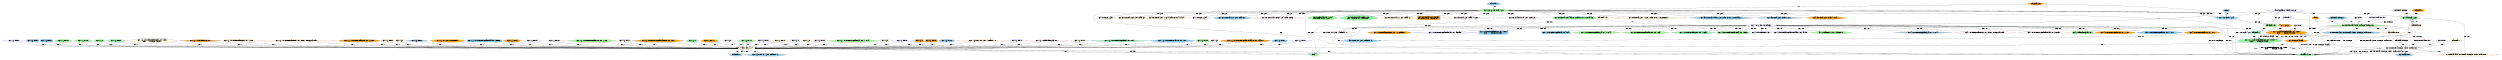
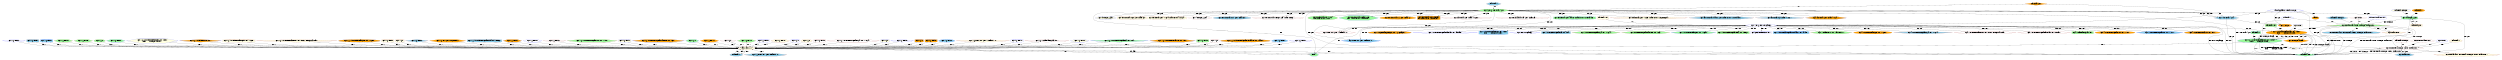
  digraph {
    fontname="DejaVu Sans Mono"
    node [color=brown fillcolor=white fontname="DejaVu Sans Mono" shape=hexagon style=filled]
    edge [fontname="DejaVu Sans Mono"]
    n1 [fillcolor=orange label="(Call,kvm_vcpu_ioctl_get_cpuid2(vcpu, &cpuid,\n\t\t\t\t\t      cpuid_arg->entries))" shape=ellipse]
    n2 [color=blue fillcolor=palegreen label="(Call,r = kvm_vcpu_ioctl_get_cpuid2(vcpu, &cpuid,\n\t\t\t\t\t      cpuid_arg->entries))" shape=ellipse]
    n3 [label="(Call,copy_to_user(cpuid_arg, &cpuid, sizeof cpuid))" shape=ellipse]
    n4 [fillcolor=orange label="(Call,cpuid_arg->entries)"]
-   n5 [color=blue fillcolor=palegreen label="(MethodReturn,long)" shape=diamond]
+   n5 [color=blue fillcolor=palegreen label="(Identifier,long)" shape=diamond]
    n6 [color=blue fillcolor=lightyellow label="(Block,)" shape=diamond]
    n7 [fillcolor=lightyellow label="(Return,return r;)"]
    n8 [fillcolor=skyblue label="(Call,sizeof cpuid)"]
    n9 [fillcolor=lightyellow label="(ControlStructure,if (copy_to_user(cpuid_arg, &cpuid, sizeof cpuid)))"]
    n10 [color=blue label="(Call,*vcpu = filp->private_data)"]
    n11 [fillcolor=skyblue label="(Call,kvm_vcpu_ioctl_x86_set_mce(vcpu, &mce))" shape=cylinder]
    n12 [fillcolor=palegreen label="(Call,kvm_vcpu_ioctl_x86_get_xsave(vcpu, u.xsave))"]
    n13 [color=blue fillcolor=palegreen label="(Block,)"]
    n14 [fillcolor=palegreen label="(Call,vcpu_ioctl_tpr_access_reporting(vcpu, &tac))"]
    n15 [color=blue fillcolor=palegreen label="(Call,kvm_vcpu_ioctl_get_lapic(vcpu, u.lapic))"]
    n16 [color=blue fillcolor=skyblue label="(Call,msr_io(vcpu, argp, do_set_msr, 0))"]
    n17 [fillcolor=palegreen label="(Call,kvm_vcpu_ioctl_x86_setup_mce(vcpu, mcg_cap))" shape=cylinder]
-   n18 [color=blue label="(Call,kvm_vcpu_ioctl_nmi(vcpu))" shape=cylinder]
-   n19 [color=blue label="(Call,kvm_vcpu_ioctl_x86_set_vcpu_events(vcpu, &events))" shape=cylinder]
-   n20 [fillcolor=palegreen label="(Call,kvm_set_tsc_khz(vcpu, user_tsc_khz))"]
+   n18 [color=blue label="(Call,argp_vcpu_ioctl_nmi(vcpu))" shape=cylinder]
+   n19 [color=blue fillcolor=skyblue label="(Call,kvm_vcpu_ioctl_x86_set_vcpu_events(vcpu, &events))" shape=cylinder]
+   n20 [fillcolor=palegreen label="(Call,kvm_set_tsc_khz(vcpu, user_void_khz))"]
+   n21 [fillcolor=orange label="(Call,kvm_vcpu_ioctl_set_lapic(vcpu, u.lapic))" shape=ellipse]
    n22 [fillcolor=skyblue label="(Call,kvm_vcpu_ioctl_x86_set_xsave(vcpu, u.xsave))" shape=diamond]
    n23 [label="(Call,kvm_vcpu_ioctl_set_cpuid(vcpu, &cpuid, cpuid_arg->entries))"]
    n24 [label="(Call,kvm_vcpu_ioctl_x86_get_debugregs(vcpu, &dbgregs))"]
    n25 [fillcolor=palegreen label="(Call,kvm_set_guest_paused(vcpu))" shape=cylinder]
    n26 [fillcolor=orange label="(Call,kvm_vcpu_ioctl_x86_get_xcrs(vcpu, u.xcrs))" shape=ellipse]
    n27 [label="(Call,msr_io(vcpu, argp, kvm_get_msr, 1))"]
    n28 [color=blue fillcolor=skyblue label="(Call,kvm_vcpu_ioctl_x86_set_xcrs(vcpu, u.xcrs))"]
    n29 [color=blue fillcolor=orange label="(Call,kvm_lapic_set_vapic_addr(vcpu, va.vapic_addr))" shape=ellipse]
    n30 [color=blue label="(Call,kvm_vcpu_ioctl_x86_set_debugregs(vcpu, &dbgregs))" shape=diamond]
    n31 [color=blue fillcolor=orange label="(Call,kvm_vcpu_ioctl_interrupt(vcpu, &irq))" shape=ellipse]
    n32 [color=blue fillcolor=skyblue label="(Call,kvm_vcpu_ioctl_set_cpuid2(vcpu, &cpuid,\n\t\t\t\t\t      cpuid_arg->entries))" shape=cylinder]
+   n33 [color=blue label="(Call,filp->private_data)" shape=diamond]
    n34 [fillcolor=palegreen label="(Call,copy_from_user(&cpuid, cpuid_arg, sizeof cpuid))" shape=diamond]
    n35 [fillcolor=lightyellow label="(Call,sizeof cpuid)" shape=diamond]
    n36 [fillcolor=skyblue label="(ControlStructure,if (copy_from_user(&cpuid, cpuid_arg, sizeof cpuid)))" shape=ellipse]
    n37 [color=blue fillcolor=palegreen label="(Call,*cpuid_arg = argp)" shape=cylinder]
    n38 [fillcolor=lightyellow label="(Identifier,argp)" shape=cylinder]
    n39 [fillcolor=palegreen label="(Call,*argp = (void __user *)arg)"]
    n40 [fillcolor=skyblue label="(Call,(void __user *)arg)"]
    n41 [fillcolor=palegreen label="(Call,copy_to_user(argp, u.xcrs,\n\t\t\t\t sizeof(struct kvm_xcrs)))" shape=ellipse]
    n42 [color=blue fillcolor=palegreen label="(Call,copy_from_user(&dbgregs, argp,\n\t\t\t\t   sizeof(struct kvm_debugregs)))"]
-   n43 [fillcolor=lightyellow label="(Call,copy_from_user(&va, argp, sizeof va))" shape=ellipse]
+   n43 [fillcolor=orange label="(Call,copy_from_user(&va, argp, sizeof va))" shape=ellipse]
    n44 [color=blue fillcolor=orange label="(Call,copy_to_user(argp, &dbgregs,\n\t\t\t\t sizeof(struct kvm_debugregs)))" shape=cylinder]
    n45 [label="(Call,memdup_user(argp, sizeof(*u.lapic)))" shape=diamond]
    n46 [label="(Call,copy_from_user(&mce, argp, sizeof mce))" shape=diamond]
    n47 [color=blue fillcolor=palegreen label="(Call,copy_to_user(argp, &events, sizeof(struct kvm_vcpu_events)))" shape=cylinder]
    n48 [fillcolor=lightyellow label="(Call,copy_to_user(argp, u.lapic, sizeof(struct kvm_lapic_state)))" shape=diamond]
    n49 [fillcolor=skyblue label="(Call,copy_from_user(&events, argp, sizeof(struct kvm_vcpu_events)))"]
-   n50 [fillcolor=skyblue label="(Call,memdup_user(argp, sizeof(*u.xcrs)))" shape=diamond]
+   n50 [fillcolor=skyblue label="(Call,memdup_user(cap, sizeof(*u.xcrs)))" shape=diamond]
    n51 [color=blue fillcolor=orange label="(Call,memdup_user(argp, sizeof(*u.xsave)))"]
    n52 [color=blue fillcolor=lightyellow label="(Call,*cpuid_arg = argp)" shape=ellipse]
    n53 [fillcolor=lightyellow label="(Call,copy_from_user(&tac, argp, sizeof tac))" shape=cylinder]
    n54 [fillcolor=lightyellow label="(Call,copy_to_user(argp, u.xsave, sizeof(struct kvm_xsave)))" shape=cylinder]
    n55 [label="(Call,*cpuid_arg = argp)"]
    n56 [fillcolor=skyblue label="(Call,copy_from_user(&irq, argp, sizeof irq))" shape=ellipse]
    n57 [label="(Call,copy_from_user(&mcg_cap, argp, sizeof mcg_cap))"]
    n58 [color=blue fillcolor=orange label="(Call,(u32)arg)" shape=ellipse]
    n59 [color=blue label="(MethodParameterIn,unsigned long arg)"]
    1000100 [color=blue fillcolor=orange shape=ellipse]
    n61 [fillcolor=skyblue label="(Identifier,r)" shape=ellipse]
    n62 [color=blue fillcolor=skyblue label="(Call,r = -ENOMEM)" shape=ellipse]
    n63 [color=blue label="(Call,r = -EFAULT)" shape=diamond]
    n64 [color=blue label="(Call,r = -EFAULT)" shape=diamond]
    n65 [fillcolor=skyblue label="(Call,r = -ENOMEM)" shape=cylinder]
    n66 [color=blue fillcolor=skyblue label="(Call,r = -EFAULT)" shape=cylinder]
    n67 [fillcolor=orange label="(Identifier,argp)" shape=diamond]
    n68 [fillcolor=orange label="(Identifier,r)" shape=ellipse]
    n69 [fillcolor=palegreen label="(Call,r = -EFAULT)"]
    n70 [fillcolor=palegreen label="(Call,r = -ENOMEM)"]
    n71 [fillcolor=palegreen label="(Call,r = 0)" shape=ellipse]
    n72 [color=blue label="(Call,&cpuid)" shape=ellipse]
    n73 [color=blue fillcolor=palegreen label="(Call,r = -EFAULT)"]
    n74 [color=blue fillcolor=lightyellow label="(Call,r = kvm_vcpu_ioctl_set_cpuid2(vcpu, &cpuid,\n\t\t\t\t\t      cpuid_arg->entries))"]
    n75 [color=blue fillcolor=orange label="(Call,r = kvm_vcpu_ioctl_nmi(vcpu))" shape=diamond]
    n76 [fillcolor=lightyellow label="(Call,r = kvm_vcpu_ioctl_set_lapic(vcpu, u.lapic))" shape=cylinder]
    n77 [fillcolor=lightyellow label="(Call,r = kvm_vcpu_ioctl_set_cpuid(vcpu, &cpuid, cpuid_arg->entries))" shape=diamond]
    n78 [color=blue fillcolor=lightyellow label="(Identifier,cpuid_arg)" shape=ellipse]
    n79 [color=blue fillcolor=orange label="(Call,r = kvm_vcpu_ioctl_get_lapic(vcpu, u.lapic))" shape=ellipse]
    n80 [fillcolor=lightyellow label="(Call,r = -EFAULT)" shape=cylinder]
    n81 [fillcolor=palegreen label="(Identifier,vcpu)" shape=cylinder]
    n82 [fillcolor=lightyellow label="(Call,r = 0)" shape=cylinder]
    n83 [fillcolor=skyblue label="(Call,r = -EFAULT)" shape=diamond]
    n84 [fillcolor=orange label="(Call,r = vcpu->arch.virtual_tsc_khz)"]
    n85 [fillcolor=skyblue label="(Call,r = kvm_vcpu_ioctl_x86_setup_mce(vcpu, mcg_cap))" shape=cylinder]
    n86 [color=blue fillcolor=orange label="(Call,r = -EFAULT)"]
    n87 [color=blue label="(Call,r = -EFAULT)"]
    n88 [label="(Call,r = -EFAULT)" shape=diamond]
    n89 [fillcolor=palegreen label="(Call,r = kvm_vcpu_ioctl_x86_set_xcrs(vcpu, u.xcrs))"]
    n90 [fillcolor=lightyellow label="(Identifier,r)" shape=ellipse]
    n91 [color=blue fillcolor=lightyellow label="(Call,&cpuid)" shape=cylinder]
    n92 [color=blue fillcolor=lightyellow label="(Call,r = -EINVAL)" shape=cylinder]
    n93 [color=blue fillcolor=orange label="(Call,r = vcpu_ioctl_tpr_access_reporting(vcpu, &tac))"]
    n94 [color=blue fillcolor=palegreen label="(Call,r = 0)"]
    n95 [fillcolor=lightyellow label="(Identifier,vcpu)" shape=cylinder]
    n96 [fillcolor=orange label="(Call,r = -EINVAL)"]
    n97 [label="(Call,r = 0)" shape=diamond]
    n98 [fillcolor=skyblue label="(Call,r = msr_io(vcpu, argp, do_set_msr, 0))"]
    n99 [label="(Identifier,cpuid_arg)" shape=cylinder]
    n100 [fillcolor=palegreen label="(Call,r = -EINVAL)"]
    n101 [color=blue fillcolor=palegreen label="(Identifier,r)" shape=cylinder]
    n102 [color=blue label="(Call,r = -EFAULT)" shape=cylinder]
    n103 [fillcolor=lightyellow label="(Call,r = -EINVAL)"]
    n104 [color=blue label="(Identifier,r)" shape=ellipse]
    n105 [color=blue label="(Call,r = 0)" shape=cylinder]
    n106 [fillcolor=lightyellow label="(Call,r = 0)" shape=ellipse]
    n107 [label="(Call,r = -EFAULT)" shape=cylinder]
-   n108 [fillcolor=palegreen label="(Call,r = kvm_vcpu_ioctl_x86_set_xsave(vcpu, u.xsave))"]
+   n108 [label="(Call,r = kvm_vcpu_ioctl_x86_set_xsave(vcpu, u.xsave))"]
    n109 [color=blue fillcolor=lightyellow label="(Call,r = 0)" shape=cylinder]
    n110 [color=blue label="(ControlStructure,goto out;)" shape=cylinder]
    n111 [color=blue label="(Call,r = -EFAULT)" shape=diamond]
    n112 [color=blue fillcolor=orange label="(Call,r = 0)" shape=cylinder]
    n113 [color=blue fillcolor=orange label="(Call,r = -EFAULT)" shape=cylinder]
    n114 [color=blue fillcolor=skyblue label="(Call,r = -EFAULT)" shape=ellipse]
    n115 [fillcolor=lightyellow label="(Call,r = msr_io(vcpu, argp, kvm_get_msr, 1))" shape=diamond]
    n116 [fillcolor=skyblue label="(Identifier,cpuid_arg)"]
    n117 [color=blue label="(Call,r = -EINVAL)" shape=cylinder]
    n118 [label="(Call,r = kvm_set_guest_paused(vcpu))" shape=diamond]
    n119 [color=blue fillcolor=lightyellow label="(Call,r = -EFAULT)"]
    n120 [label="(Call,&cpuid)" shape=diamond]
    n121 [label="(ControlStructure,goto out;)" shape=ellipse]
    n122 [color=blue fillcolor=palegreen label="(Call,r = kvm_vcpu_ioctl_x86_set_mce(vcpu, &mce))" shape=diamond]
    n123 [fillcolor=skyblue label="(Identifier,u)"]
-   n124 [color=blue fillcolor=skyblue label="(Call,r = kvm_vcpu_ioctl_interrupt(vcpu, &irq))"]
+   n124 [color=blue fillcolor=orange label="(Call,r = kvm_vcpu_ioctl_interrupt(vcpu, &irq))"]
    n125 [fillcolor=palegreen label="(Call,r = -EFAULT)" shape=cylinder]
    n126 [label="(Call,r = 0)" shape=cylinder]
    n127 [color=blue fillcolor=orange label="(Call,r = kvm_vcpu_ioctl_x86_set_vcpu_events(vcpu, &events))" shape=ellipse]
-   1000115 [color=blue fillcolor=skyblue shape=ellipse]
    n1 -> n2 [label="AST: "]
    n1 -> n2 [label="DDG: vcpu"]
    n1 -> n2 [label="DDG: &cpuid"]
    n1 -> n2 [label="DDG: cpuid_arg->entries"]
    n1 -> n3 [label="DDG: &cpuid"]
    n1 -> n4 [label="CFG: "]
    n1 -> n5 [label="DDG: &cpuid"]
    n1 -> n5 [label="DDG: vcpu"]
    n1 -> n5 [label="DDG: cpuid_arg->entries"]
    n2 -> n1 [label="CFG: "]
    n2 -> n5 [label="DDG: r"]
    n2 -> n5 [label="DDG: kvm_vcpu_ioctl_get_cpuid2(vcpu, &cpuid,\n\t\t\t\t\t      cpuid_arg->entries)"]
    n2 -> n6 [label="AST: "]
    n2 -> n7 [label="DDG: r"]
    n3 -> n5 [label="DDG: cpuid_arg"]
    n3 -> n5 [label="DDG: copy_to_user(cpuid_arg, &cpuid, sizeof cpuid)"]
    n3 -> n5 [label="DDG: &cpuid"]
    n3 -> n8 [label="CFG: "]
    n3 -> n9 [label="AST: "]
    n4 -> n1 [label="AST: "]
    n5 -> n7 [label="CFG: "]
    n7 -> n5 [label="DDG: <RET>"]
    n7 -> n13 [label="AST: "]
    n7 -> n61 [label="CFG: "]
    n8 -> n3 [label="AST: "]
    n10 -> n1 [label="DDG: vcpu"]
    n10 -> n5 [label="DDG: filp->private_data"]
    n10 -> n5 [label="DDG: vcpu"]
    n10 -> n11 [label="DDG: vcpu"]
    n10 -> n12 [label="DDG: vcpu"]
    n10 -> n13 [label="AST: "]
    n10 -> n14 [label="DDG: vcpu"]
    n10 -> n15 [label="DDG: vcpu"]
-   n31 -> n16 [label="DDG: vcpu"]
+   n10 -> n16 [label="DDG: vcpu"]
    n10 -> n17 [label="DDG: vcpu"]
    n10 -> n18 [label="DDG: vcpu"]
    n10 -> n19 [label="DDG: vcpu"]
    n10 -> n20 [label="DDG: vcpu"]
+   n10 -> n21 [label="DDG: vcpu"]
    n10 -> n22 [label="DDG: vcpu"]
    n10 -> n23 [label="DDG: vcpu"]
    n10 -> n24 [label="DDG: vcpu"]
    n10 -> n25 [label="DDG: vcpu"]
    n10 -> n26 [label="DDG: vcpu"]
    n10 -> n27 [label="DDG: vcpu"]
    n10 -> n28 [label="DDG: vcpu"]
    n10 -> n29 [label="DDG: vcpu"]
    n10 -> n30 [label="DDG: vcpu"]
    n10 -> n31 [label="DDG: vcpu"]
    n10 -> n32 [label="DDG: vcpu"]
+   n10 -> n33 [label="CFG: "]
+   n33 -> n10 [label="AST: "]
    n34 -> n1 [label="DDG: &cpuid"]
    n34 -> n3 [label="DDG: cpuid_arg"]
    n34 -> n5 [label="DDG: cpuid_arg"]
    n34 -> n5 [label="DDG: copy_from_user(&cpuid, cpuid_arg, sizeof cpuid)"]
    n34 -> n5 [label="DDG: &cpuid"]
    n34 -> n35 [label="CFG: "]
    n34 -> n36 [label="AST: "]
    n35 -> n34 [label="AST: "]
    n37 -> n5 [label="DDG: argp"]
    n37 -> n6 [label="AST: "]
    n37 -> n34 [label="DDG: cpuid_arg"]
    n37 -> n38 [label="CFG: "]
    n38 -> n37 [label="AST: "]
    n39 -> n5 [label="DDG: (void __user *)arg"]
    n39 -> n5 [label="DDG: argp"]
    n39 -> n13 [label="AST: "]
    n39 -> n16 [label="DDG: argp"]
    n39 -> n27 [label="DDG: argp"]
    n39 -> n37 [label="DDG: argp"]
    n39 -> n40 [label="CFG: "]
    n39 -> n41 [label="DDG: argp"]
    n39 -> n42 [label="DDG: argp"]
    n39 -> n43 [label="DDG: argp"]
    n39 -> n44 [label="DDG: argp"]
    n39 -> n45 [label="DDG: argp"]
    n39 -> n46 [label="DDG: argp"]
    n39 -> n47 [label="DDG: argp"]
    n39 -> n48 [label="DDG: argp"]
    n39 -> n49 [label="DDG: argp"]
    n39 -> n50 [label="DDG: argp"]
    n39 -> n51 [label="DDG: argp"]
    n39 -> n52 [label="DDG: argp"]
    n39 -> n53 [label="DDG: argp"]
    n39 -> n54 [label="DDG: argp"]
    n39 -> n55 [label="DDG: argp"]
    n39 -> n56 [label="DDG: argp"]
    n39 -> n57 [label="DDG: argp"]
    n40 -> n5 [label="DDG: arg"]
    n40 -> n39 [label="AST: "]
    n40 -> n39 [label="DDG: arg"]
    n40 -> n58 [label="DDG: arg"]
    n59 -> n5 [label="DDG: arg"]
    n59 -> n40 [label="DDG: arg"]
    n59 -> n58 [label="DDG: arg"]
    n59 -> 1000100 [label="AST: "]
    n61 -> n7 [label="AST: "]
    n61 -> n7 [label="DDG: r"]
    n62 -> n7 [label="DDG: r"]
    n63 -> n7 [label="DDG: r"]
    n64 -> n7 [label="DDG: r"]
    n65 -> n7 [label="DDG: r"]
    n66 -> n7 [label="DDG: r"]
    n67 -> n10 [label="CFG: "]
    n67 -> n39 [label="AST: "]
    n68 -> n37 [label="CFG: "]
    n69 -> n7 [label="DDG: r"]
    n70 -> n7 [label="DDG: r"]
    n71 -> n7 [label="DDG: r"]
    n72 -> n3 [label="AST: "]
    n73 -> n7 [label="DDG: r"]
    n74 -> n7 [label="DDG: r"]
    n75 -> n7 [label="DDG: r"]
    n76 -> n7 [label="DDG: r"]
    n77 -> n7 [label="DDG: r"]
    n78 -> n37 [label="AST: "]
    n79 -> n7 [label="DDG: r"]
    n80 -> n7 [label="DDG: r"]
    n81 -> n1 [label="AST: "]
    n82 -> n7 [label="DDG: r"]
    n83 -> n7 [label="DDG: r"]
    n84 -> n7 [label="DDG: r"]
    n85 -> n7 [label="DDG: r"]
    n86 -> n7 [label="DDG: r"]
    n87 -> n7 [label="DDG: r"]
    n88 -> n7 [label="DDG: r"]
    n89 -> n7 [label="DDG: r"]
    n90 -> n3 [label="CFG: "]
    n91 -> n1 [label="AST: "]
    n92 -> n7 [label="DDG: r"]
    n93 -> n7 [label="DDG: r"]
    n94 -> n7 [label="DDG: r"]
    n95 -> n10 [label="AST: "]
    n96 -> n7 [label="DDG: r"]
    n97 -> n7 [label="DDG: r"]
-   n7 -> n98 [label="DDG: r"]
+   n98 -> n7 [label="DDG: r"]
    n99 -> n3 [label="AST: "]
    n100 -> n7 [label="DDG: r"]
    n101 -> n2 [label="CFG: "]
    n102 -> n7 [label="DDG: r"]
    n103 -> n7 [label="DDG: r"]
    n104 -> n2 [label="AST: "]
    n104 -> n34 [label="CFG: "]
    n105 -> n7 [label="DDG: r"]
    n106 -> n7 [label="DDG: r"]
    n107 -> n7 [label="DDG: r"]
    n108 -> n7 [label="DDG: r"]
    n109 -> n7 [label="DDG: r"]
    n110 -> n34 [label="CFG: "]
    n111 -> n7 [label="DDG: r"]
    n112 -> n7 [label="DDG: r"]
    n113 -> n7 [label="DDG: r"]
    n114 -> n7 [label="DDG: r"]
    n115 -> n7 [label="DDG: r"]
    n116 -> n34 [label="AST: "]
    n117 -> n7 [label="DDG: r"]
    n118 -> n7 [label="DDG: r"]
    n119 -> n7 [label="DDG: r"]
    n120 -> n34 [label="AST: "]
    n121 -> n3 [label="CFG: "]
    n122 -> n7 [label="DDG: r"]
    n123 -> n39 [label="CFG: "]
    n124 -> n7 [label="DDG: r"]
    n125 -> n7 [label="DDG: r"]
    n126 -> n7 [label="DDG: r"]
    n127 -> n7 [label="DDG: r"]
-   1000115 -> n40 [label="AST: "]
  }
